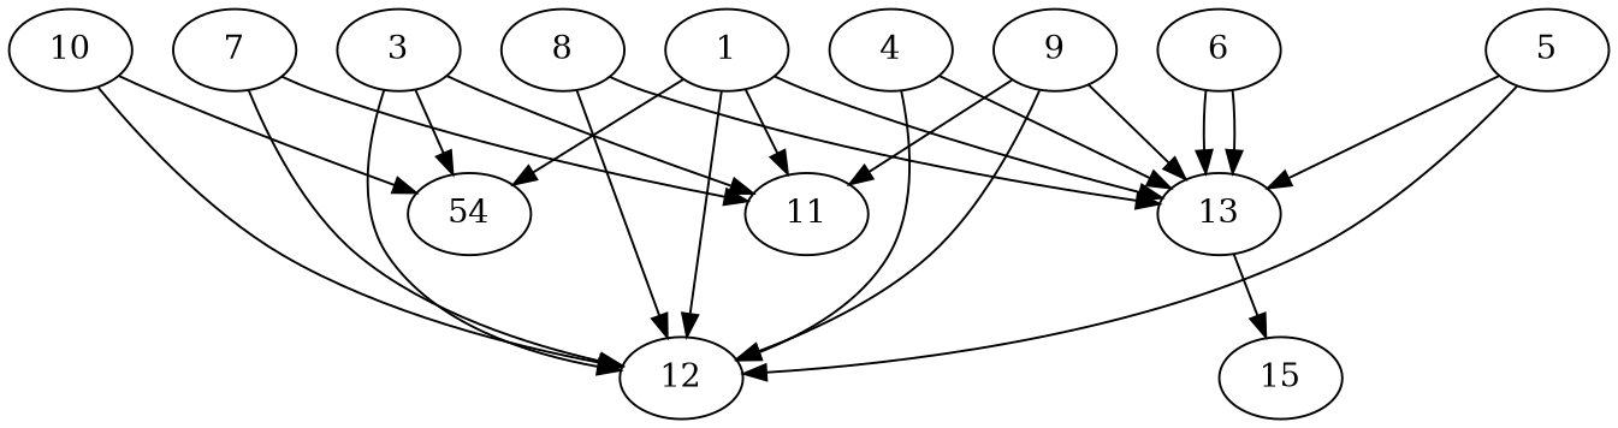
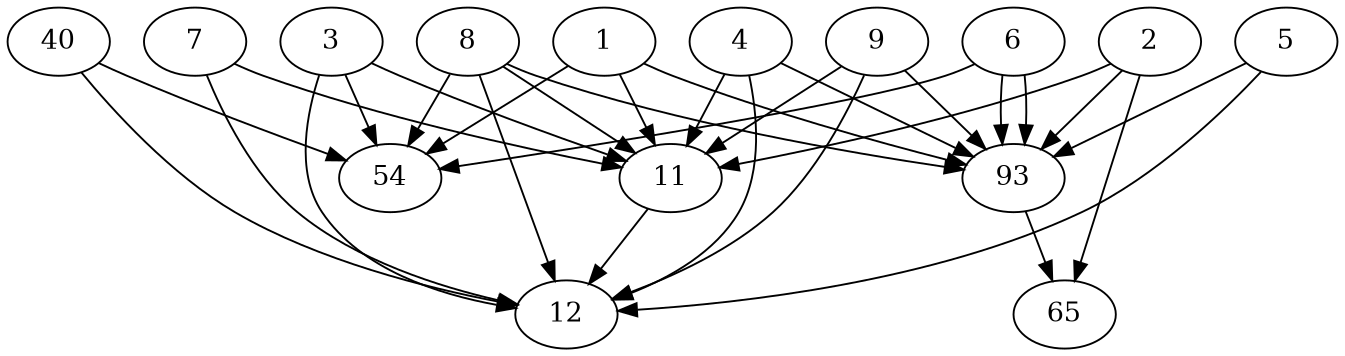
  digraph {
    node [alpha=0.10]
    1 [expect_size=47512576]
    11 [alpha=0.04 expect_size=43545600]
    12 [alpha=0.04 expect_size=18912256]
-   13 [expect_size=9138176]
+   13 [expect_size=9138176 label=93]
    n5 [alpha=0.01 expect_size=33156096 label=54]
-   15 [alpha=0.09 expect_size=41619456]
+   15 [alpha=0.09 expect_size=41619456 label=65]
+   2 [alpha=0.16 expect_size=12446720]
    3 [expect_size=47754240]
    4 [alpha=0.04 expect_size=24975360]
    5 [alpha=0.05 expect_size=8229888]
    6 [alpha=0.15 expect_size=43763712]
    7 [alpha=0.12 expect_size=6974464]
    8 [alpha=0.09 expect_size=30132224]
    9 [alpha=0.01 expect_size=27853824]
-   10 [alpha=0.11 expect_size=12900352]
+   10 [alpha=0.11 expect_size=12900352 label=40]
    1 -> 11
-   1 -> 12
+   11 -> 12
    1 -> 13
    1 -> n5
    13 -> 15
+   2 -> 11
+   2 -> 13
+   2 -> 15
    3 -> 11
    3 -> 12
    3 -> n5
+   4 -> 11
    4 -> 12
    4 -> 13
    5 -> 12
    5 -> 13
    6 -> 13
    6 -> 13
+   6 -> n5
    7 -> 11
    7 -> 12
+   8 -> 11
    8 -> 12
    8 -> 13
+   8 -> n5
    9 -> 11
    9 -> 12
    9 -> 13
    10 -> 12
    10 -> n5
  }
